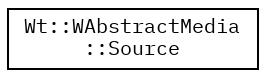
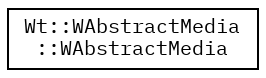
  digraph {
    rankdir=LR
    fontname="IBM Plex Mono"
-   n1 [color=black fillcolor=white fontname="IBM Plex Mono" fontsize=10 height=0.2 label="Wt::WAbstractMedia\l::Source" shape=record style=filled width=0.4]
+   n1 [color=black fillcolor=white fontname="IBM Plex Mono" fontsize=10 height=0.2 label="Wt::WAbstractMedia\l::WAbstractMedia" shape=record style=filled width=0.4]
  }
